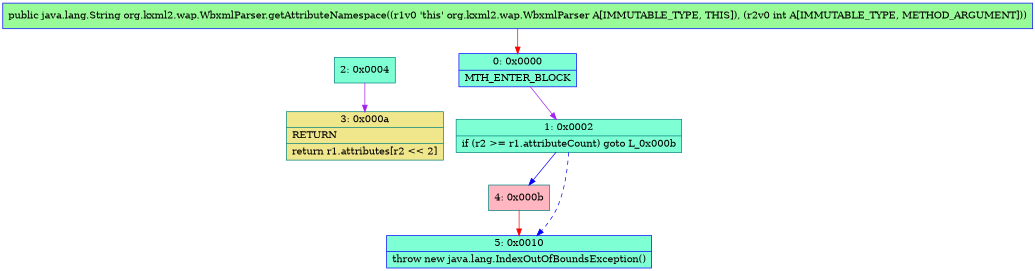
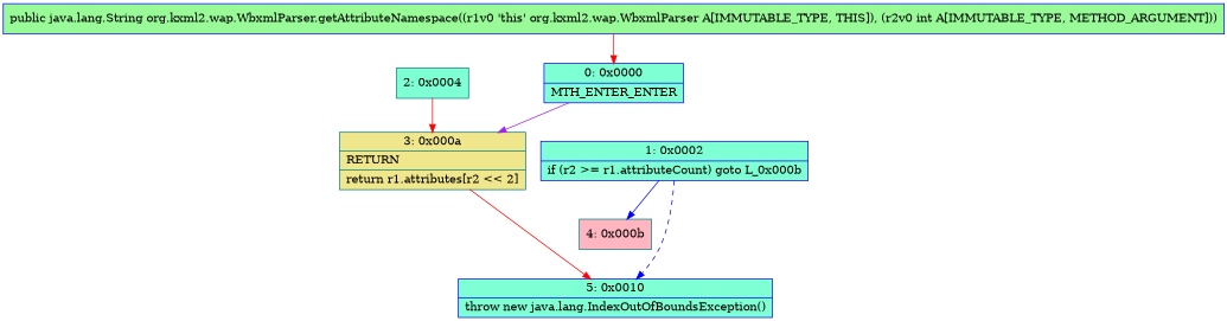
  digraph {
    node [color=teal fillcolor=aquamarine shape=record style=filled]
    edge [color=purple]
-   n1 [color=blue label="{0\:\ 0x0000|MTH_ENTER_BLOCK\l}"]
-   n2 [label="{1\:\ 0x0002|if (r2 \>= r1.attributeCount) goto L_0x000b\l}"]
+   n1 [color=blue label="{0\:\ 0x0000|MTH_ENTER_ENTER\l}"]
+   n2 [color=blue label="{1\:\ 0x0002|if (r2 \>= r1.attributeCount) goto L_0x000b\l}"]
    n3 [fillcolor=lightpink label="{4\:\ 0x000b}"]
    n4 [color=blue label="{5\:\ 0x0010|throw new java.lang.IndexOutOfBoundsException()\l}"]
    n5 [label="{2\:\ 0x0004}"]
    n6 [fillcolor=khaki label="{3\:\ 0x000a|RETURN\l|return r1.attributes[r2 \<\< 2]\l}"]
    n7 [color=blue fillcolor=palegreen label="{public java.lang.String org.kxml2.wap.WbxmlParser.getAttributeNamespace((r1v0 'this' org.kxml2.wap.WbxmlParser A[IMMUTABLE_TYPE, THIS]), (r2v0 int A[IMMUTABLE_TYPE, METHOD_ARGUMENT])) }"]
-   n1 -> n2
+   n1 -> n6
    n2 -> n3 [color=blue]
    n2 -> n4 [color=blue style=dashed]
-   n3 -> n4 [color=red]
-   n5 -> n6
+   n6 -> n4 [color=red]
+   n5 -> n6 [color=red]
    n7 -> n1 [color=red]
  }
